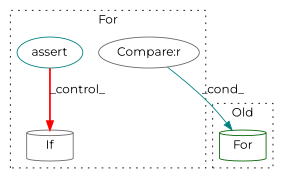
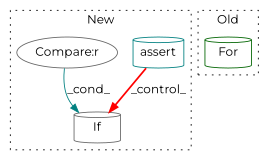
  digraph {
    fontname=Montserrat
    node [color=gray40 fontname=Montserrat shape=ellipse]
    edge [fontname=Montserrat]
-   n1 [a=65 color=teal l=7 label=assert s=5358]
+   n1 [a=65 color=teal l=7 label=assert s=5358 shape=cylinder]
    n2 [a=96 l="3,14" label=If s="5309,5344" shape=cylinder]
    n3 [a=40 l=32 label="Compare:r" s=5312]
    n4 [a=107 color=darkgreen l="4,18" label=For s="4193,4234" shape=cylinder]
    subgraph cluster_1 {
-     label=For
+     label=New
      style=dotted
      n1
      n2
      n3
    }
    subgraph cluster_2 {
      label=Old
      style=dotted
      n4
    }
    n1 -> n2 [color=red label=_control_ style=bold]
-   n3 -> n4 [color=teal label=_cond_ style=solid]
+   n3 -> n2 [color=teal label=_cond_ style=solid]
  }
